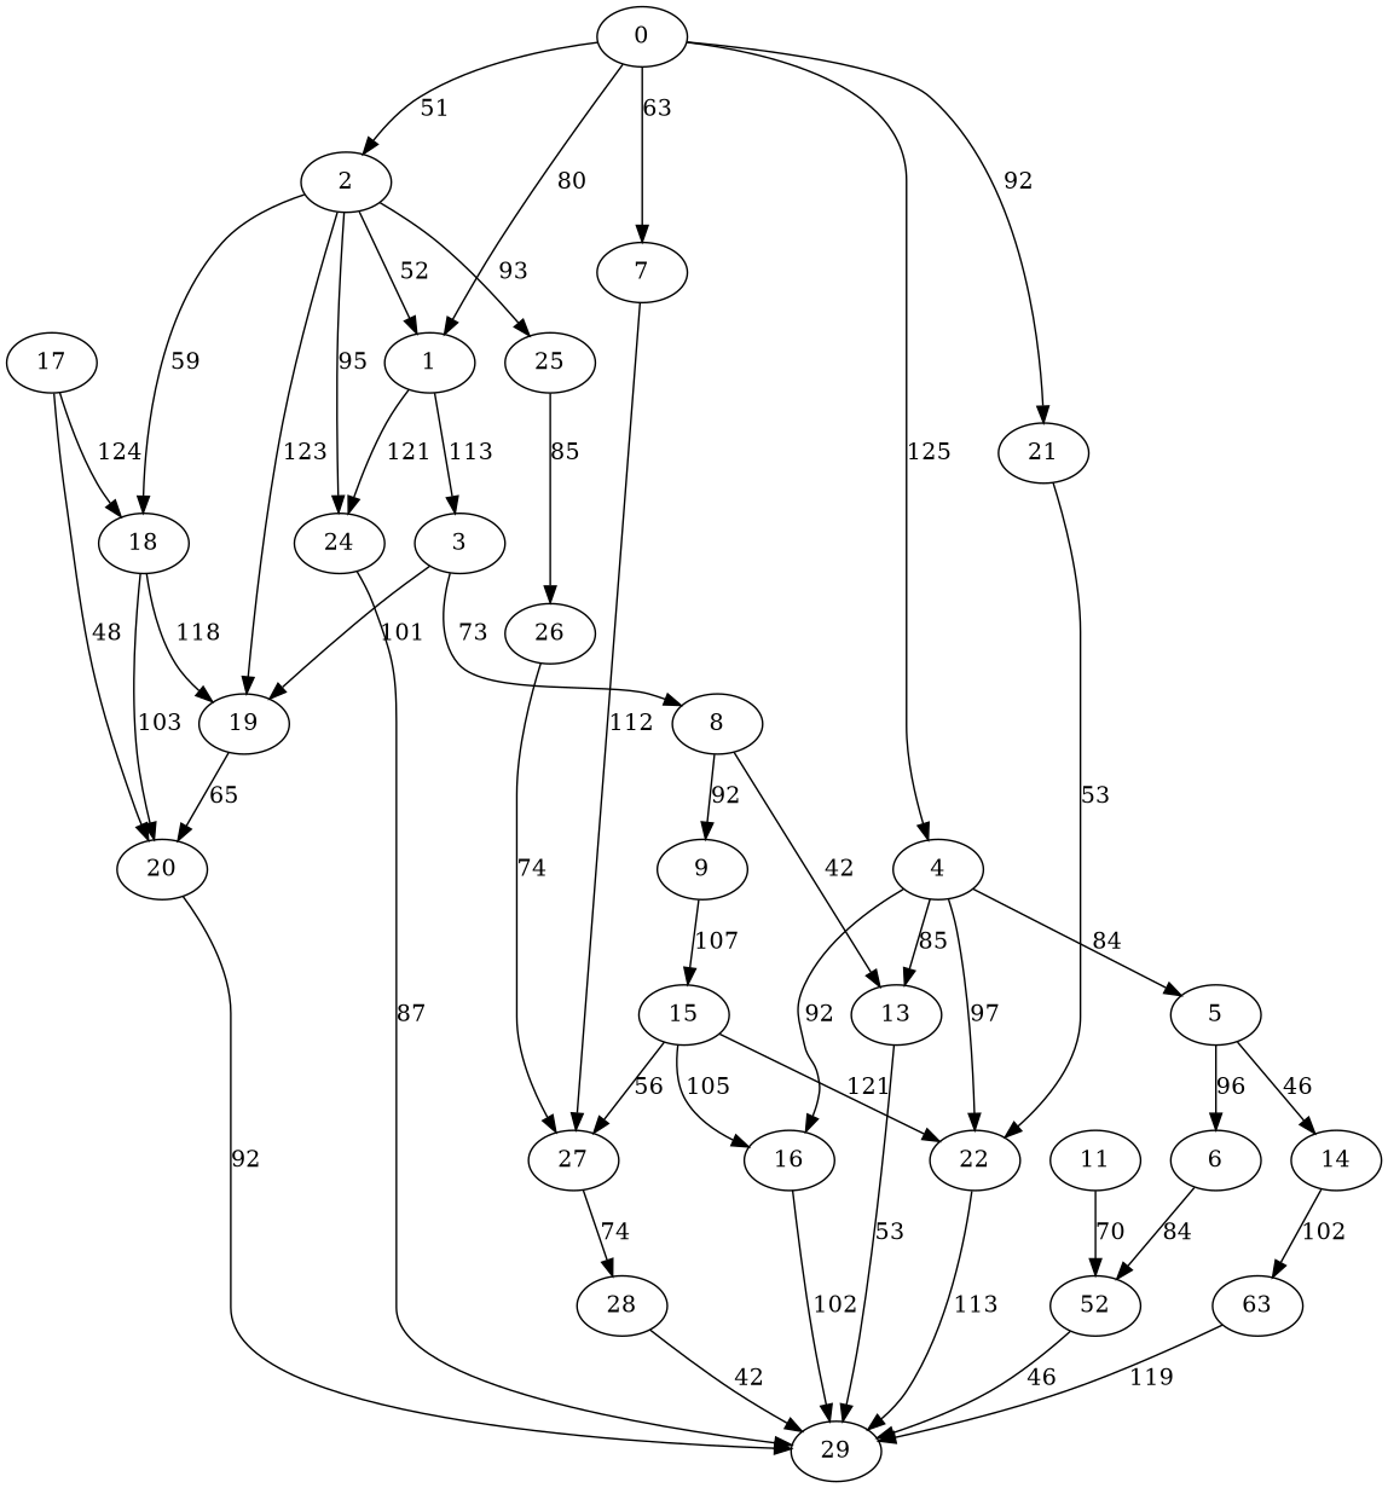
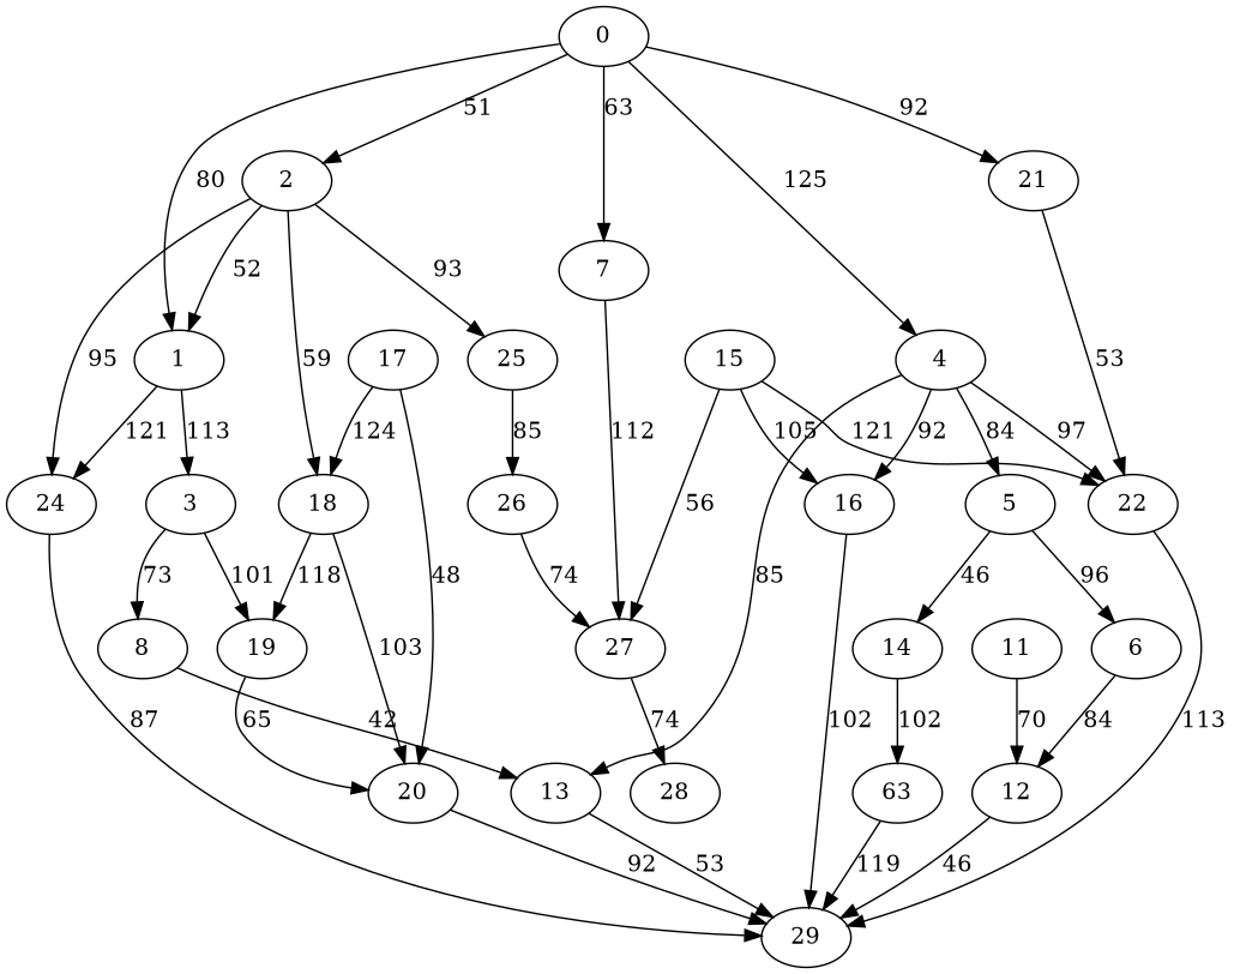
  digraph {
    0
    1
    2
    4
    7
    21
    3
    24
    18
    19
    25
    5
    13
    16
    22
    27
    8
    29
    17
    20
    26
    6
    14
    28
-   9
    15
-   12 [label=52]
+   12
    n28 [label=63]
    11
    0 -> 1 [label=80]
    0 -> 2 [label=51]
    0 -> 4 [label=125]
    0 -> 7 [label=63]
    0 -> 21 [label=92]
    1 -> 3 [label=113]
    1 -> 24 [label=121]
    2 -> 1 [label=52]
    2 -> 24 [label=95]
    2 -> 18 [label=59]
-   2 -> 19 [label=123]
    2 -> 25 [label=93]
    4 -> 5 [label=84]
    4 -> 13 [label=85]
    4 -> 16 [label=92]
    4 -> 22 [label=97]
    7 -> 27 [label=112]
    21 -> 22 [label=53]
    3 -> 19 [label=101]
    3 -> 8 [label=73]
    24 -> 29 [label=87]
    18 -> 19 [label=118]
    18 -> 20 [label=103]
    19 -> 20 [label=65]
    25 -> 26 [label=85]
    5 -> 6 [label=96]
    5 -> 14 [label=46]
    13 -> 29 [label=53]
    16 -> 29 [label=102]
    22 -> 29 [label=113]
    27 -> 28 [label=74]
    8 -> 13 [label=42]
-   8 -> 9 [label=92]
    17 -> 18 [label=124]
    17 -> 20 [label=48]
    20 -> 29 [label=92]
    26 -> 27 [label=74]
    6 -> 12 [label=84]
    14 -> n28 [label=102]
-   28 -> 29 [label=42]
-   9 -> 15 [label=107]
    15 -> 16 [label=105]
    15 -> 22 [label=121]
    15 -> 27 [label=56]
    12 -> 29 [label=46]
    n28 -> 29 [label=119]
    11 -> 12 [label=70]
  }
